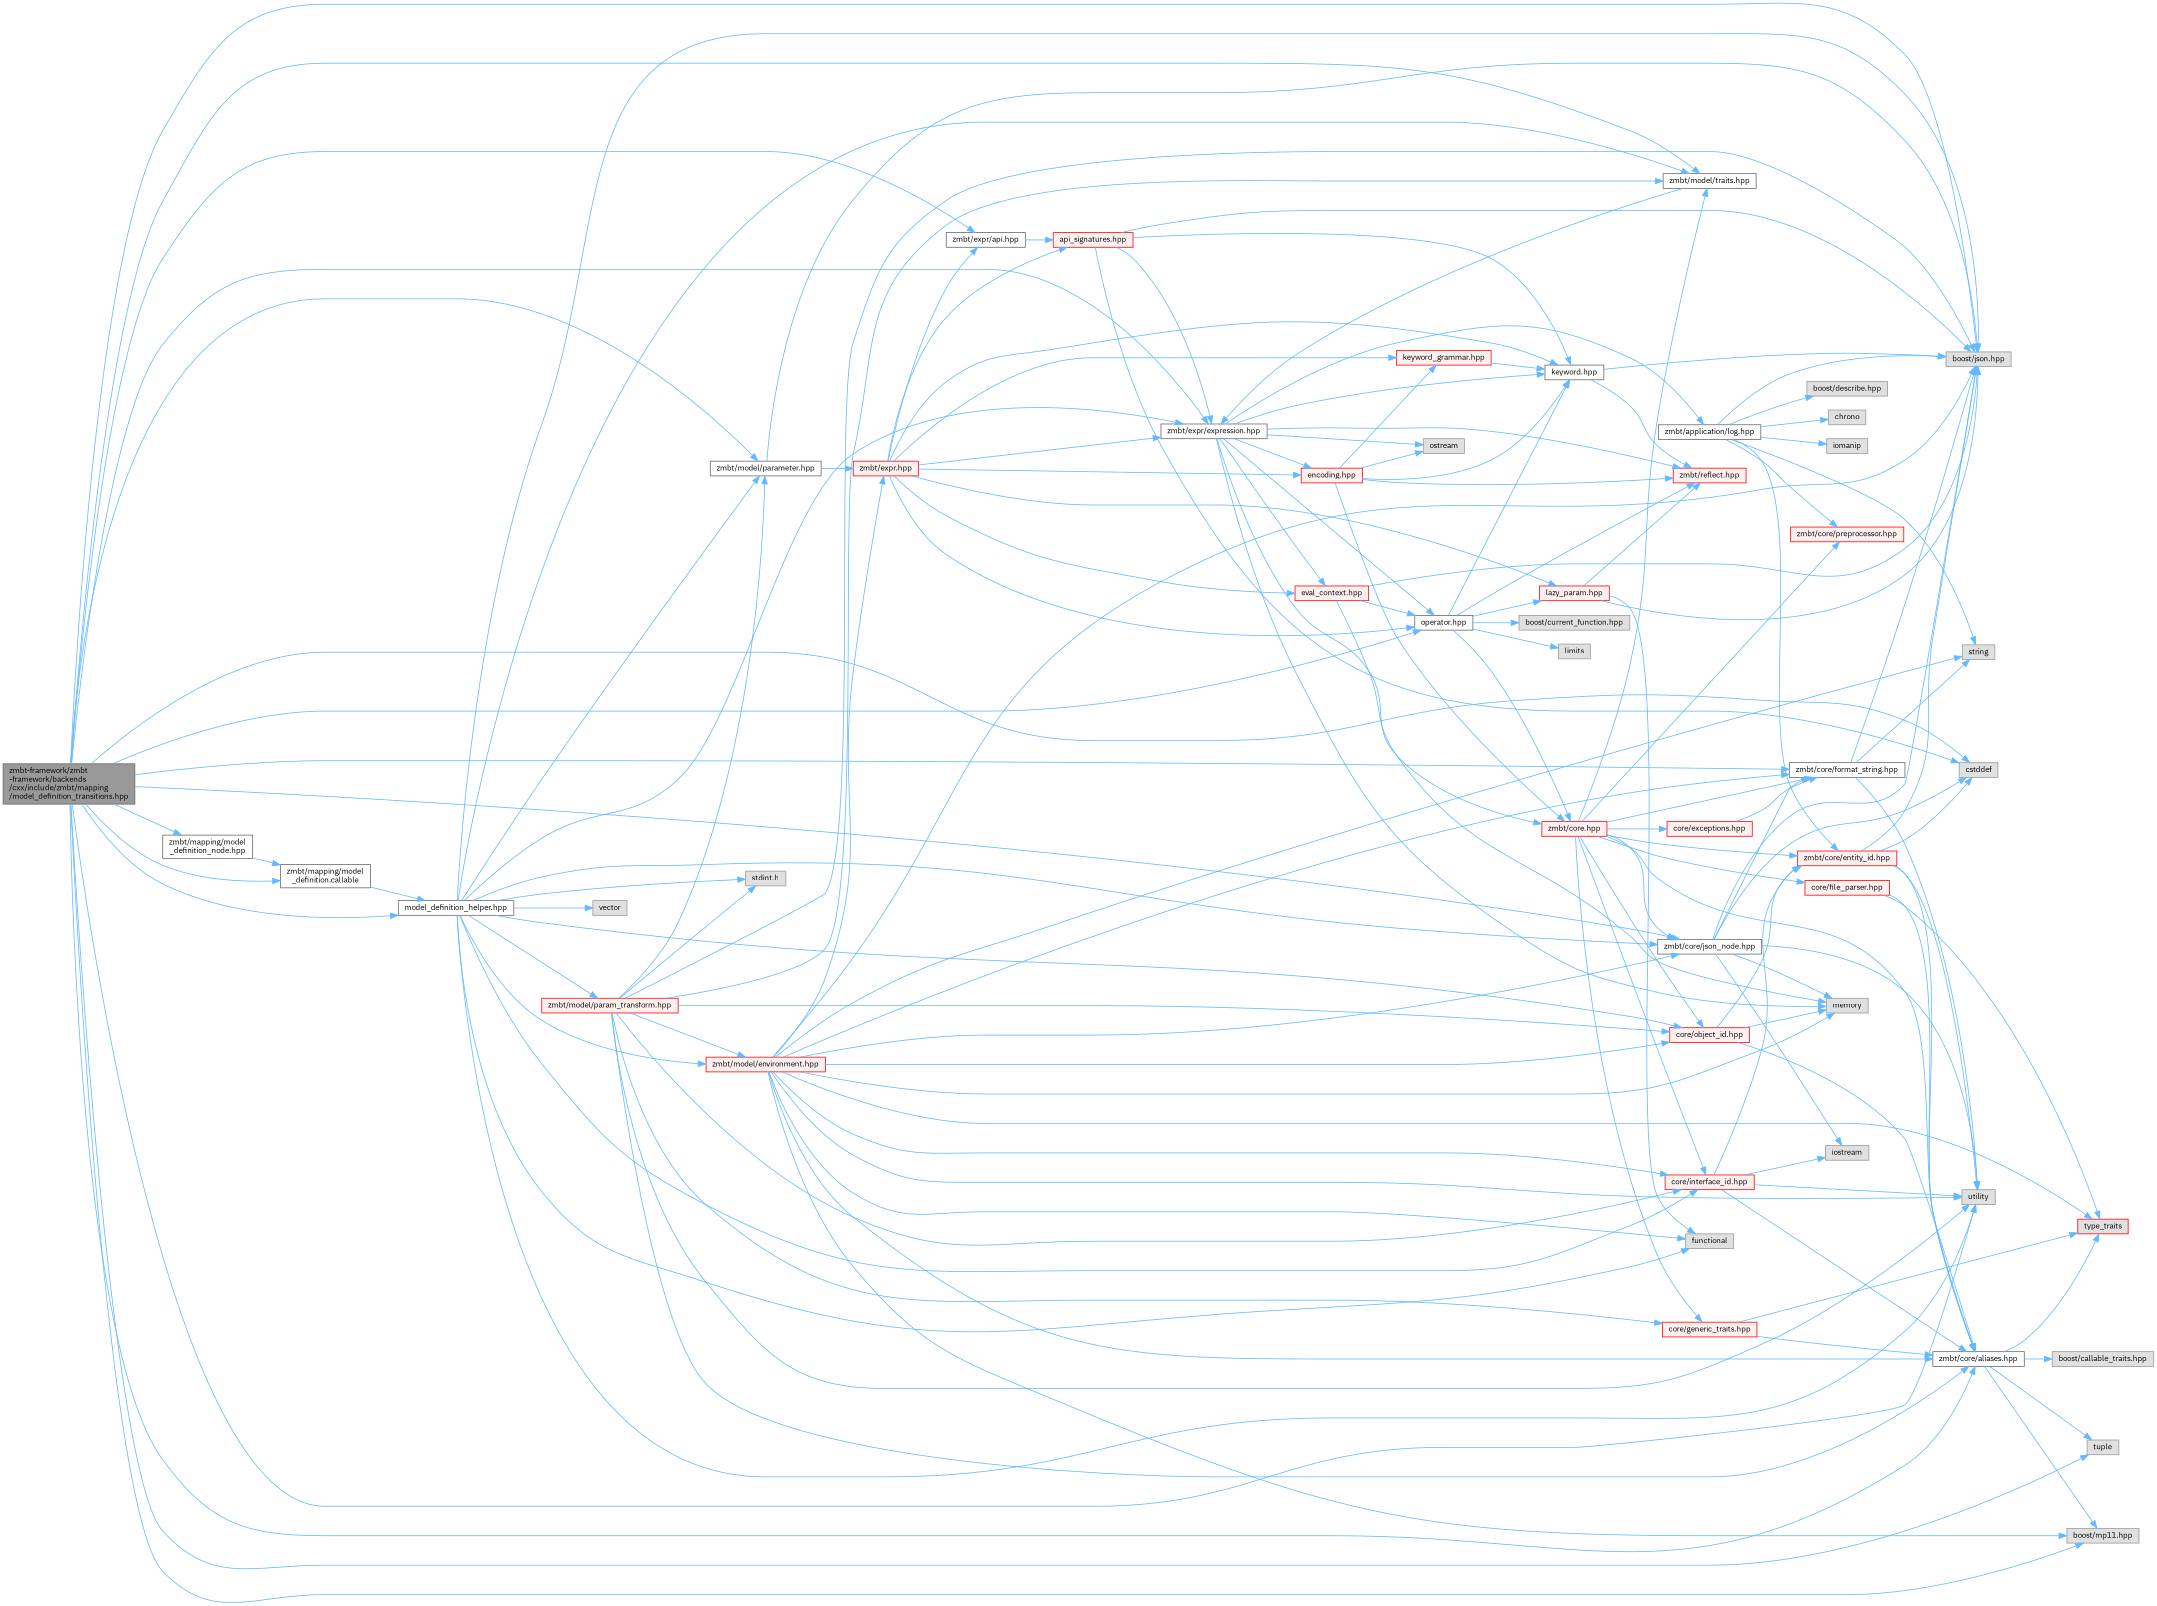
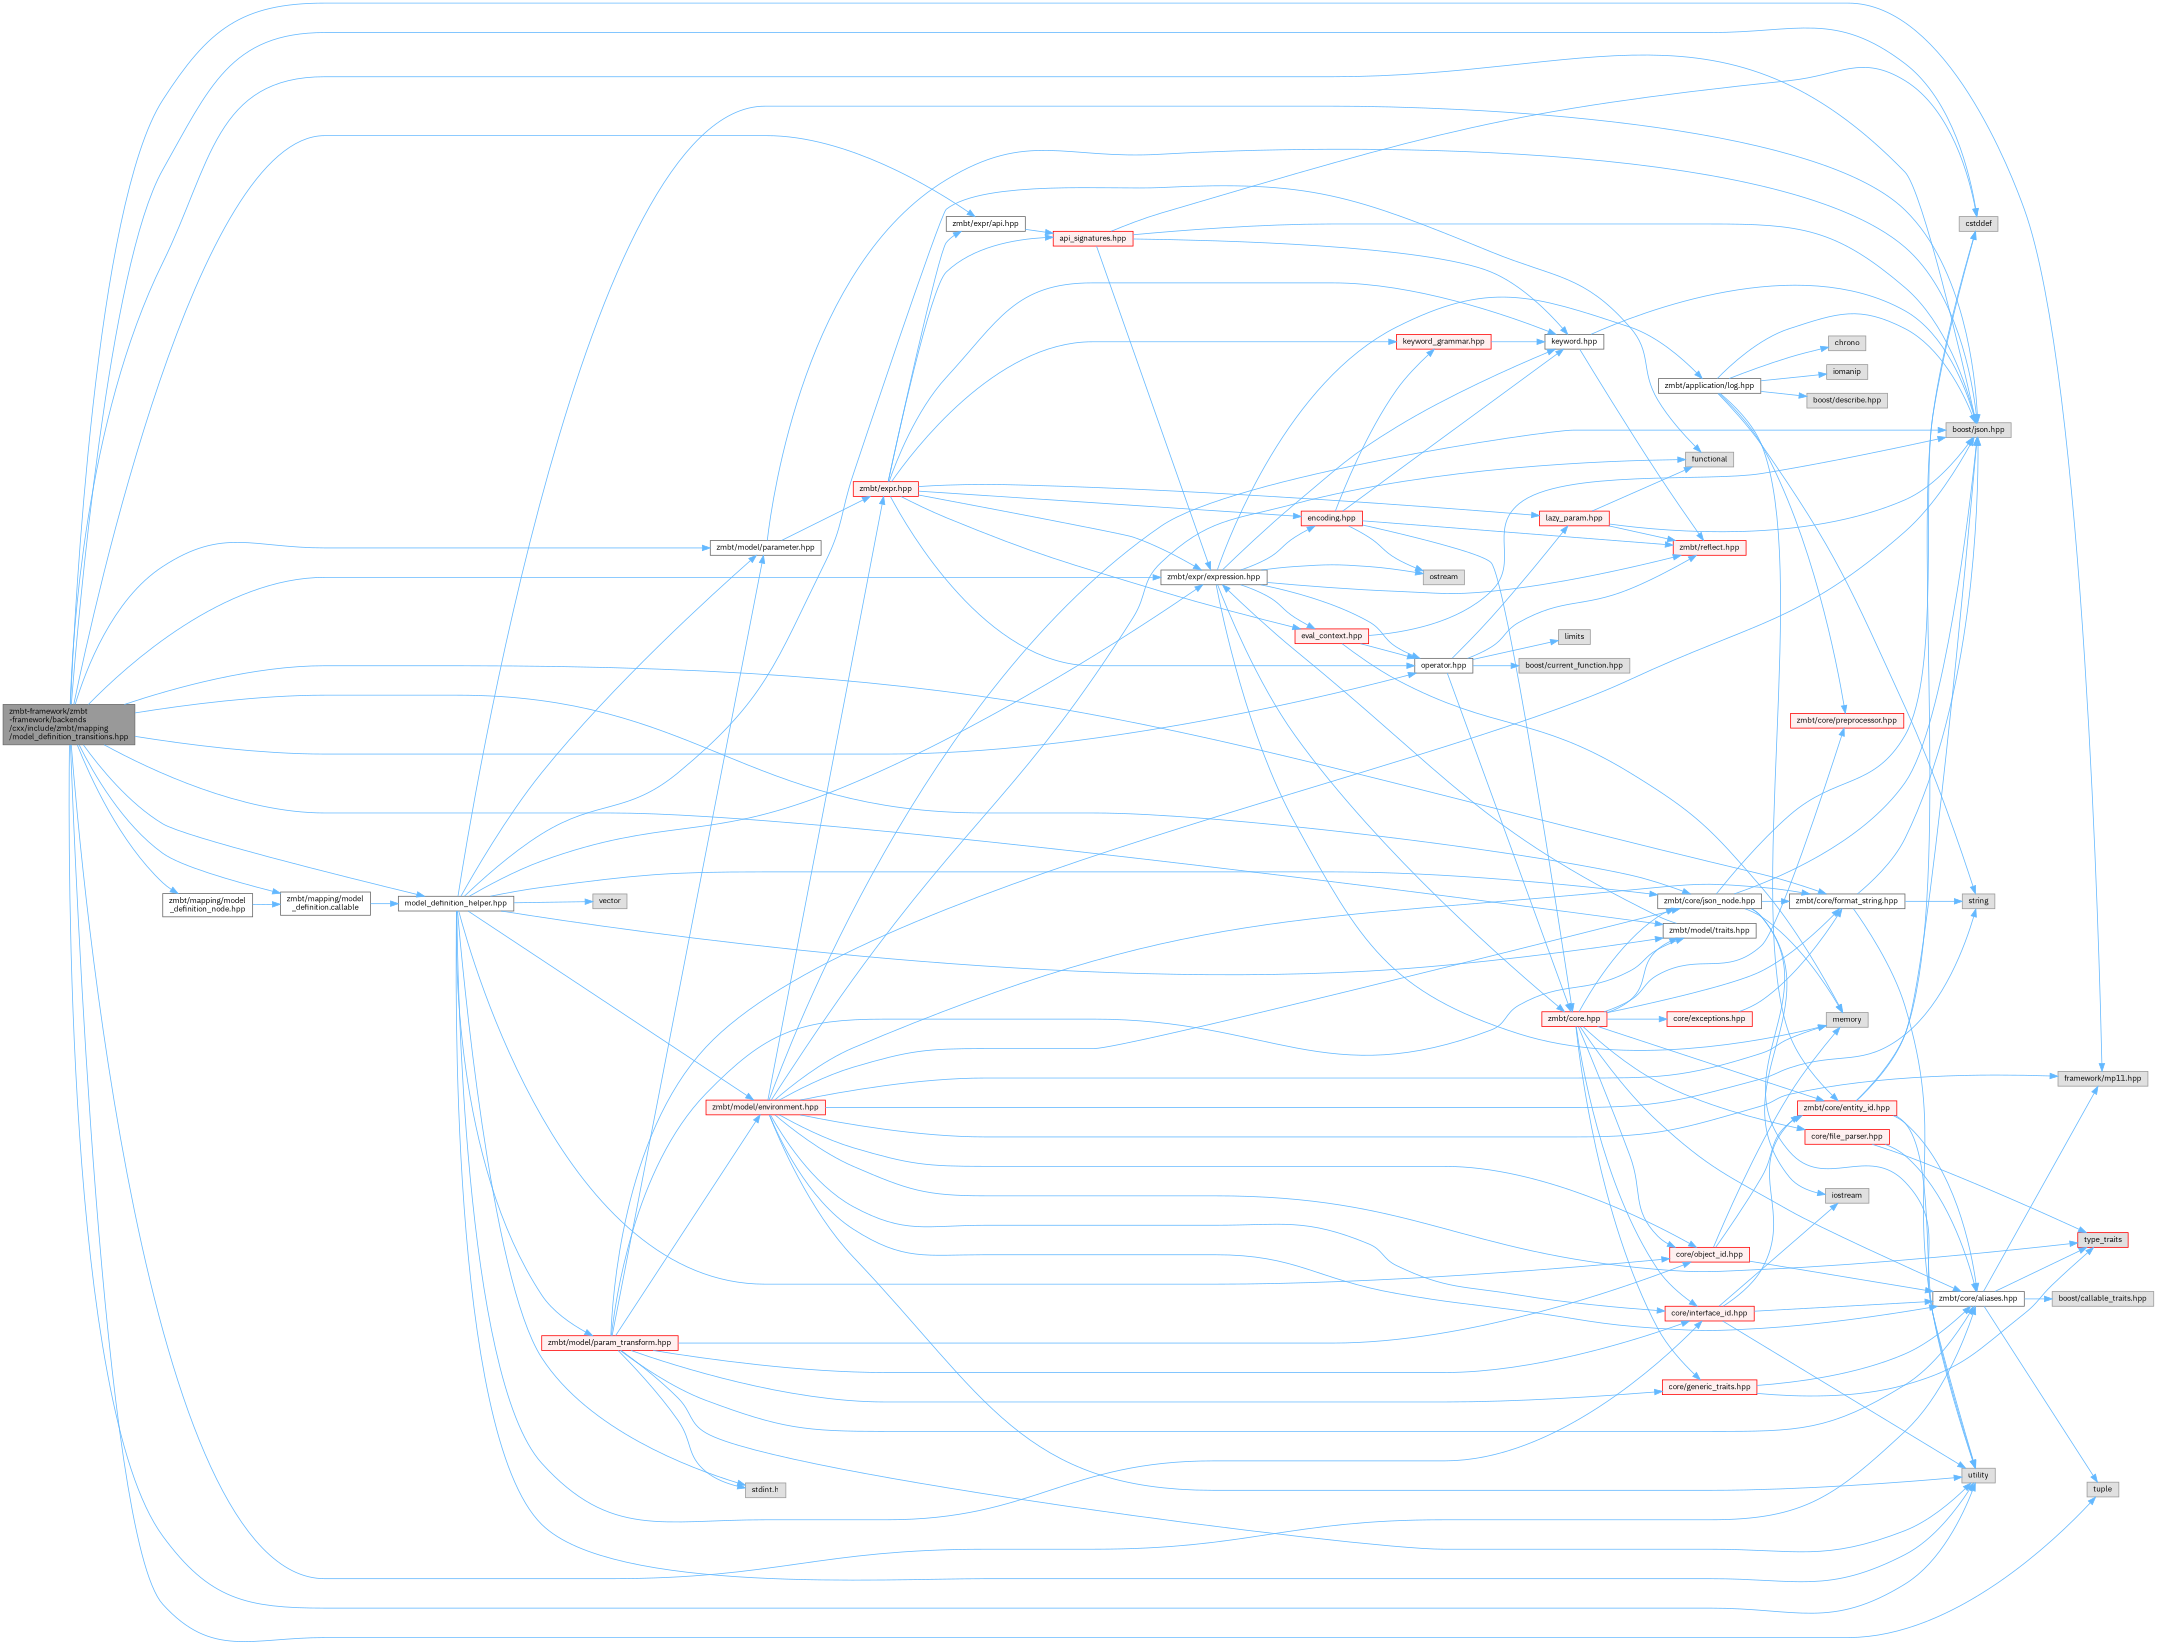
  digraph {
    fontname="IBM Plex Sans"
    rankdir=LR
    node [color=grey60 fillcolor="#E0E0E0" fontname="IBM Plex Sans" fontsize=10 shape=box style=filled]
    edge [color=steelblue1 fontname="IBM Plex Sans" fontsize=10 labelfontname=Helvetica labelfontsize=10 style=solid]
    n1 [color=gray40 fillcolor=grey60 fontcolor=black height=0.2 label="zmbt-framework/zmbt\l-framework/backends\l/cxx/include/zmbt/mapping\l/model_definition_transitions.hpp" width=0.4]
    n2 [height=0.2 label="boost/json.hpp" width=0.4]
-   n3 [height=0.2 label="boost/mp11.hpp" width=0.4]
+   n3 [height=0.2 label="framework/mp11.hpp" width=0.4]
    n4 [color=grey40 fillcolor=white height=0.2 label="zmbt/core/aliases.hpp" width=0.4]
    n5 [height=0.2 label=tuple width=0.4]
    n6 [color=grey40 fillcolor=white height=0.2 label="zmbt/core/format_string.hpp" width=0.4]
    n7 [height=0.2 label=utility width=0.4]
    n8 [color=grey40 fillcolor=white height=0.2 label="zmbt/core/json_node.hpp" width=0.4]
    n9 [height=0.2 label=cstddef width=0.4]
    n10 [color=grey40 fillcolor=white height=0.2 label="zmbt/expr/expression.hpp" width=0.4]
    n11 [color=grey40 fillcolor=white height=0.2 label="operator.hpp" width=0.4]
    n12 [color=grey40 fillcolor=white height=0.2 label="zmbt/expr/api.hpp" width=0.4]
    n13 [color=grey40 fillcolor=white height=0.2 label="zmbt/model/parameter.hpp" width=0.4]
    n14 [color=grey40 fillcolor=white height=0.2 label="zmbt/model/traits.hpp" width=0.4]
    n15 [color=grey40 fillcolor=white height=0.2 label="model_definition_helper.hpp" width=0.4]
    n16 [color=grey40 fillcolor=white height=0.2 label="zmbt/mapping/model\l_definition.callable" width=0.4]
    n17 [color=grey40 fillcolor=white height=0.2 label="zmbt/mapping/model\l_definition_node.hpp" width=0.4]
    n18 [color=red height=0.2 label=type_traits width=0.4]
    n19 [height=0.2 label="boost/callable_traits.hpp" width=0.4]
    n20 [height=0.2 label=string width=0.4]
    n21 [height=0.2 label=iostream width=0.4]
    n22 [height=0.2 label=memory width=0.4]
    n23 [height=0.2 label=ostream width=0.4]
    n24 [color=grey40 fillcolor=white height=0.2 label="zmbt/application/log.hpp" width=0.4]
    n25 [color=red fillcolor="#FFF0F0" height=0.2 label="zmbt/core.hpp" width=0.4]
    n26 [color=red fillcolor="#FFF0F0" height=0.2 label="zmbt/reflect.hpp" width=0.4]
    n27 [color=grey40 fillcolor=white height=0.2 label="keyword.hpp" width=0.4]
    n28 [color=red fillcolor="#FFF0F0" height=0.2 label="encoding.hpp" width=0.4]
    n29 [color=red fillcolor="#FFF0F0" height=0.2 label="eval_context.hpp" width=0.4]
    n30 [height=0.2 label=limits width=0.4]
    n31 [color=red fillcolor="#FFF0F0" height=0.2 label="lazy_param.hpp" width=0.4]
    n32 [height=0.2 label="boost/current_function.hpp" width=0.4]
    n33 [color=red fillcolor="#FFF0F0" height=0.2 label="api_signatures.hpp" width=0.4]
    n34 [color=red fillcolor="#FFF0F0" height=0.2 label="zmbt/expr.hpp" width=0.4]
    n35 [color=red fillcolor="#FFF0F0" height=0.2 label="core/interface_id.hpp" width=0.4]
    n36 [color=red fillcolor="#FFF0F0" height=0.2 label="core/object_id.hpp" width=0.4]
    n37 [height=0.2 label=functional width=0.4]
    n38 [height=0.2 label="stdint.h" width=0.4]
    n39 [color=red fillcolor="#FFF0F0" height=0.2 label="zmbt/model/environment.hpp" width=0.4]
    n40 [color=red fillcolor="#FFF0F0" height=0.2 label="zmbt/model/param_transform.hpp" width=0.4]
    n41 [height=0.2 label=vector width=0.4]
    n42 [height=0.2 label=chrono width=0.4]
    n43 [height=0.2 label=iomanip width=0.4]
    n44 [height=0.2 label="boost/describe.hpp" width=0.4]
    n45 [color=red fillcolor="#FFF0F0" height=0.2 label="zmbt/core/preprocessor.hpp" width=0.4]
    n46 [color=red fillcolor="#FFF0F0" height=0.2 label="zmbt/core/entity_id.hpp" width=0.4]
    n47 [color=red fillcolor="#FFF0F0" height=0.2 label="core/exceptions.hpp" width=0.4]
    n48 [color=red fillcolor="#FFF0F0" height=0.2 label="core/file_parser.hpp" width=0.4]
    n49 [color=red fillcolor="#FFF0F0" height=0.2 label="core/generic_traits.hpp" width=0.4]
    n50 [color=red fillcolor="#FFF0F0" height=0.2 label="keyword_grammar.hpp" width=0.4]
    n1 -> n2
    n1 -> n3
    n1 -> n4
    n1 -> n5
    n1 -> n6
    n1 -> n7
    n1 -> n8
    n1 -> n9
    n1 -> n10
    n1 -> n11
    n1 -> n12
    n1 -> n13
    n1 -> n14
    n1 -> n15
    n1 -> n16
    n1 -> n17
    n4 -> n3
    n4 -> n5
    n4 -> n18
    n4 -> n19
    n6 -> n2
    n6 -> n7
    n6 -> n20
    n8 -> n2
    n8 -> n6
    n8 -> n7
    n8 -> n9
    n8 -> n21
    n8 -> n22
    n10 -> n11
    n10 -> n22
    n10 -> n23
    n10 -> n24
    n10 -> n25
    n10 -> n26
    n10 -> n27
    n10 -> n28
    n10 -> n29
    n11 -> n25
    n11 -> n26
-   n11 -> n27
    n11 -> n30
    n11 -> n31
    n11 -> n32
    n12 -> n33
    n13 -> n2
    n13 -> n34
    n14 -> n10
    n15 -> n2
    n15 -> n7
    n15 -> n8
    n15 -> n10
    n15 -> n13
    n15 -> n14
    n15 -> n35
    n15 -> n36
    n15 -> n37
    n15 -> n38
    n15 -> n39
    n15 -> n40
    n15 -> n41
    n16 -> n15
    n17 -> n16
    n24 -> n2
    n24 -> n20
    n24 -> n42
    n24 -> n43
    n24 -> n44
    n24 -> n45
    n24 -> n46
    n25 -> n4
    n25 -> n6
    n25 -> n8
    n25 -> n14
    n25 -> n35
    n25 -> n36
    n25 -> n45
    n25 -> n46
    n25 -> n47
    n25 -> n48
    n25 -> n49
    n27 -> n2
    n27 -> n26
    n28 -> n23
    n28 -> n25
    n28 -> n26
    n28 -> n27
    n28 -> n50
    n29 -> n2
    n29 -> n11
    n29 -> n22
    n31 -> n2
    n31 -> n26
    n31 -> n37
    n33 -> n2
    n33 -> n9
    n33 -> n10
    n33 -> n27
    n34 -> n10
    n34 -> n11
    n34 -> n12
    n34 -> n27
    n34 -> n28
    n34 -> n29
    n34 -> n31
    n34 -> n33
    n34 -> n50
    n35 -> n4
    n35 -> n7
    n35 -> n21
    n35 -> n46
    n36 -> n4
    n36 -> n22
    n36 -> n46
    n39 -> n2
    n39 -> n3
    n39 -> n4
    n39 -> n6
    n39 -> n7
    n39 -> n8
    n39 -> n18
    n39 -> n20
    n39 -> n22
    n39 -> n34
    n39 -> n35
    n39 -> n36
    n39 -> n37
    n40 -> n2
    n40 -> n4
    n40 -> n7
    n40 -> n13
    n40 -> n14
    n40 -> n35
    n40 -> n36
    n40 -> n38
    n40 -> n39
    n40 -> n49
    n46 -> n2
    n46 -> n4
    n46 -> n7
    n46 -> n9
    n47 -> n6
    n48 -> n4
    n48 -> n18
    n49 -> n4
    n49 -> n18
    n50 -> n27
  }
